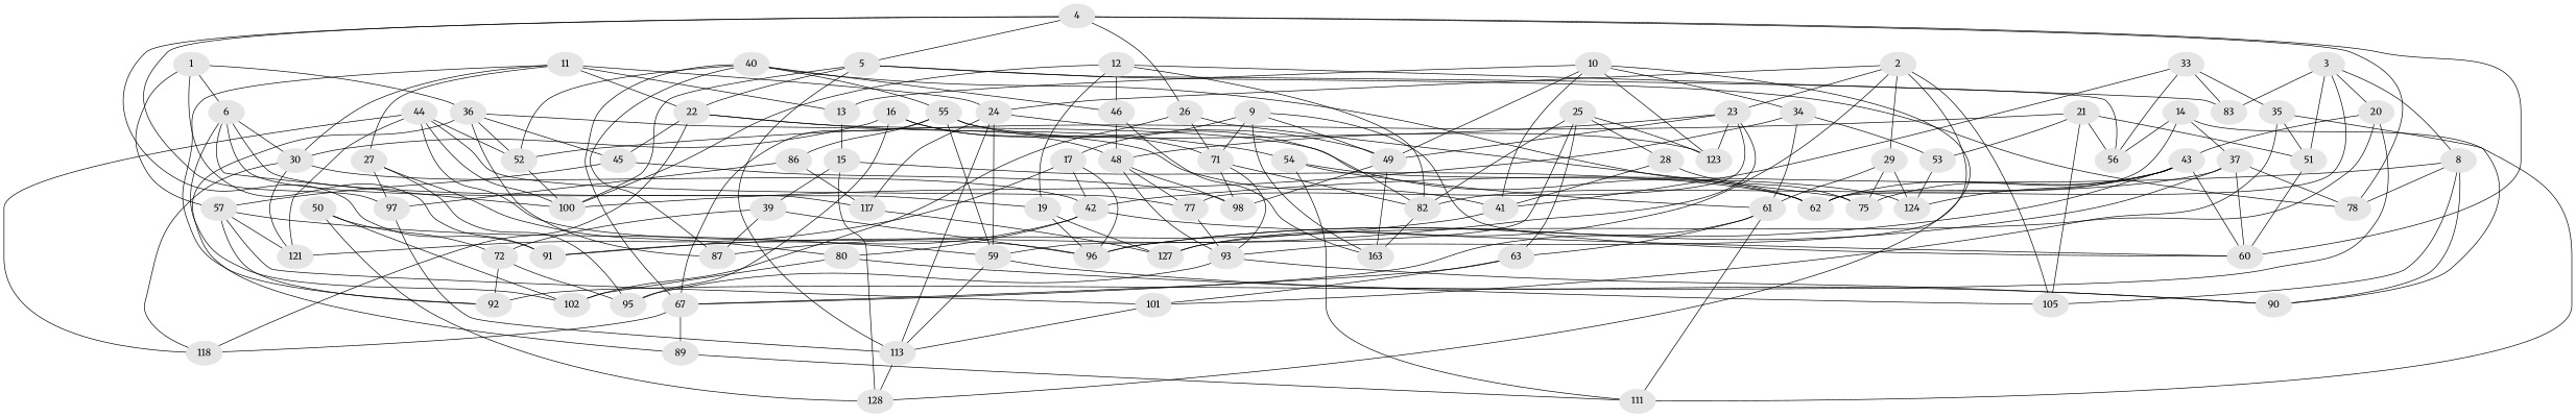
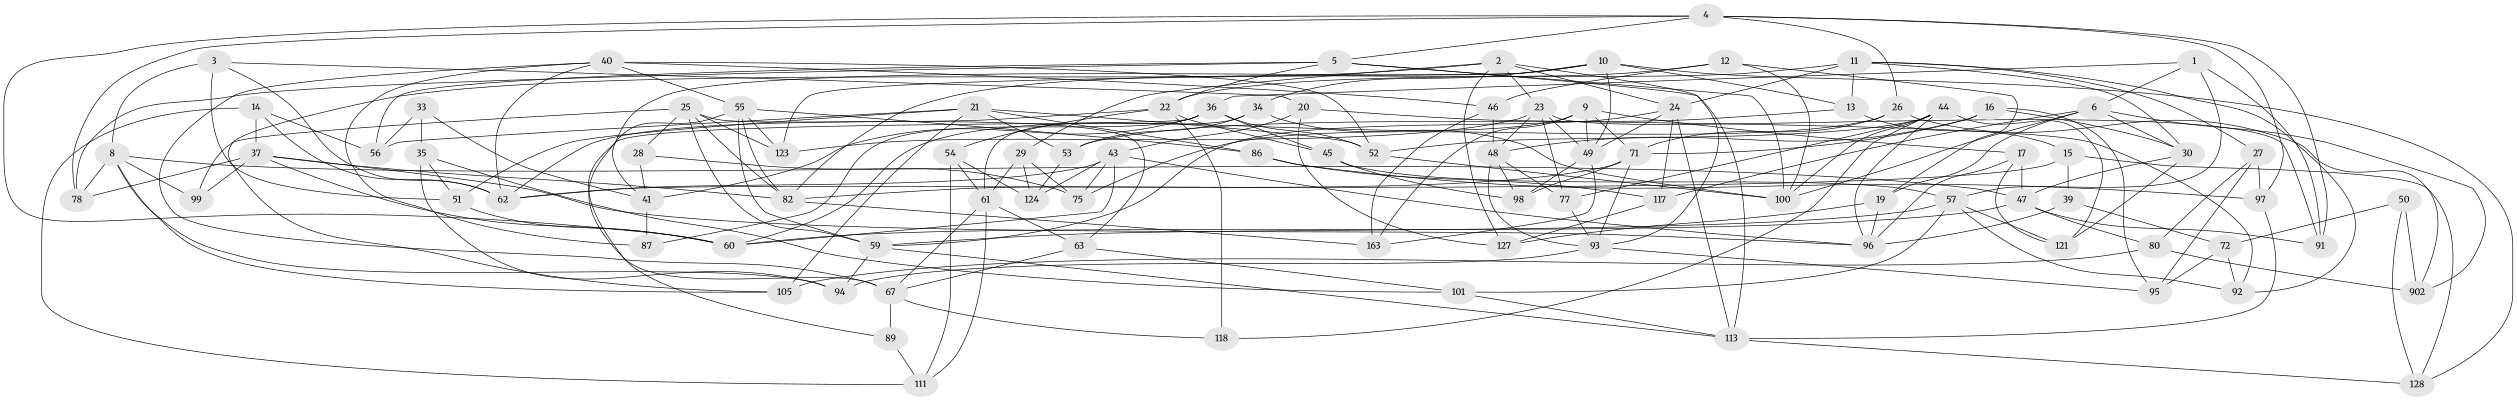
  graph {
    fontname=Merriweather
    node [color=gray90 fontname=Merriweather style=filled]
    edge [fontname=Merriweather]
    6 [super="+32"]
    100 [super="+107"]
    19
    30 [super="+79"]
-   102
+   102 [label=902]
    117
    1
    36 [super="+69"]
    57 [super="+108"]
    91
    41 [super="+42"]
    52 [super="+114"]
    45
    87
    89
    92
    121
    59 [super="+68"]
    101
    2 [super="+130"]
    23 [super="+112"]
    24 [super="+31"]
    29
    93 [super="+129"]
    105
    127
    49 [super="+81"]
    123
    48 [super="+88"]
    77
    113 [super="+125"]
    75
    61 [super="+74"]
    124
-   94 [label=90]
+   94
    95
    3 [super="+7"]
    8 [super="+120"]
    20
    51
    62 [super="+110"]
-   83
    78
-   47 [super="+104" label=42]
+   47 [super="+104"]
+   99
    43 [super="+90"]
    60 [super="+76"]
    4 [super="+126"]
    5 [super="+58"]
    26
    97
    22 [super="+106"]
    56
    71 [super="+109"]
    54
    118
    128
    96 [super="+116"]
    80
    9 [super="+18"]
    17
    n62 [label=163]
    98
    50
    72
    82 [super="+115"]
    10 [super="+85"]
    13
    34
    15
    53
    11 [super="+66"]
    27
    12 [super="+65"]
    46
    39
    37 [super="+38"]
    14
    111
    16
    21 [super="+73"]
    86
    25 [super="+64"]
    28
    63
    67 [super="+84"]
    33
    35
    40 [super="+122"]
    55 [super="+119"]
    44 [super="+70"]
    6 -- 100
    6 -- 19
    6 -- 30
    6 -- 102
    6 -- 117
    19 -- 127
    19 -- 96
    30 -- 121
    30 -- 47
-   30 -- 118
    117 -- 127
    1 -- 6
    1 -- 36
    1 -- 57
    1 -- 91
    36 -- 41
    36 -- 52
    36 -- 45
    36 -- 87
    36 -- 89
    57 -- 92
    57 -- 121
    57 -- 59
    57 -- 101
    41 -- 87
    52 -- 100
    45 -- 57
    45 -- 98
    89 -- 111
    59 -- 113
    59 -- 94
    101 -- 113
    2 -- 23
    2 -- 24
    2 -- 29
    2 -- 93
    2 -- 105
    2 -- 127
    23 -- 91
    23 -- 49
    23 -- 123
    23 -- 48
    23 -- 77
    24 -- 117
    24 -- 59
    24 -- 49
    24 -- 113
    29 -- 75
    29 -- 61
    29 -- 124
    93 -- 94
    93 -- 95
    49 -- n62
    49 -- 98
    48 -- 93
    48 -- 77
    48 -- 98
    77 -- 93
    113 -- 128
    61 -- 111
    61 -- 63
    61 -- 67
    3 -- 8
    3 -- 20
    3 -- 51
    3 -- 62
-   3 -- 83 [weight=2]
    8 -- 105
    8 -- 94
    8 -- 78
    8 -- 47
+   8 -- 99
    20 -- 92
    20 -- 127
    20 -- 43
    51 -- 60
    47 -- 91
    47 -- 60
    47 -- 80
    43 -- 75
    43 -- 124
    43 -- 62
    43 -- 60
    43 -- 96
    4 -- 91
    4 -- 78
    4 -- 60
    4 -- 5
    4 -- 26
    4 -- 97
    5 -- 100
    5 -- 113
    5 -- 78
    5 -- 22
    5 -- 56
    26 -- 102
    26 -- 75
    26 -- 71
    97 -- 113
    22 -- 45
    22 -- 62
    22 -- 54
    22 -- 118
    71 -- 93
    71 -- 98
    71 -- 82
    54 -- 61
    54 -- 124
    54 -- 111
    80 -- 102
    80 -- 105
    9 -- 49
    9 -- 60
    9 -- 71
    9 -- 17
    9 -- n62
    17 -- 121
    17 -- 47
    17 -- 96
    50 -- 102
    50 -- 128
    50 -- 72
    72 -- 92
    72 -- 95
    82 -- n62
    10 -- 41
    10 -- 49
    10 -- 123
    10 -- 128
    10 -- 13
    10 -- 34
    13 -- 15
+   13 -- 53
    34 -- 100
    34 -- 61
    34 -- 53
    15 -- 62
    15 -- 128
    15 -- 39
    53 -- 124
    11 -- 30
    11 -- 92
    11 -- 24
    11 -- 22
    11 -- 13
    11 -- 27
    27 -- 95
    27 -- 97
    27 -- 80
    12 -- 100
    12 -- 19
-   12 -- 83
    12 -- 82
    12 -- 46
    46 -- 48
    46 -- n62
-   39 -- 87
    39 -- 96
    39 -- 72
    37 -- 78
+   37 -- 99
    37 -- 60
    37 -- 96
    37 -- 82
    14 -- 62
    14 -- 56
    14 -- 37
    14 -- 111
    16 -- 30
    16 -- 48
    16 -- 95
    16 -- 71
    21 -- 52
    21 -- 105
    21 -- 51
    21 -- 56
    21 -- 53
+   21 -- 86
    86 -- 117
    86 -- 97
    25 -- 59
    25 -- 123
+   25 -- 99
    25 -- 82
    25 -- 28
    25 -- 63
    28 -- 41 [weight=2]
    28 -- 75
    63 -- 101
    63 -- 67
    67 -- 89
    67 -- 118
    33 -- 41
-   33 -- 83
    33 -- 56
    33 -- 35
    35 -- 101
    35 -- 94
    35 -- 51
    40 -- 52
    40 -- 87
    40 -- 62
    40 -- 46
    40 -- 67
    40 -- 55
    55 -- 59
    55 -- 123
    55 -- 82
    55 -- 86
    55 -- 67
    44 -- 100
    44 -- 52
    44 -- 121
    44 -- 77
    44 -- 118
    44 -- 96
  }
